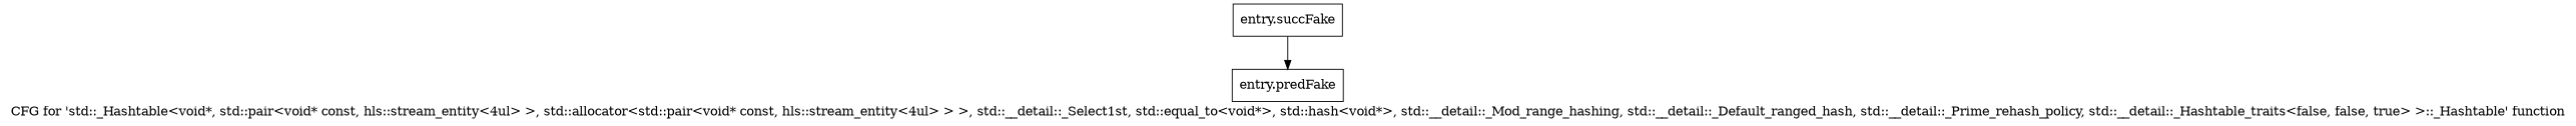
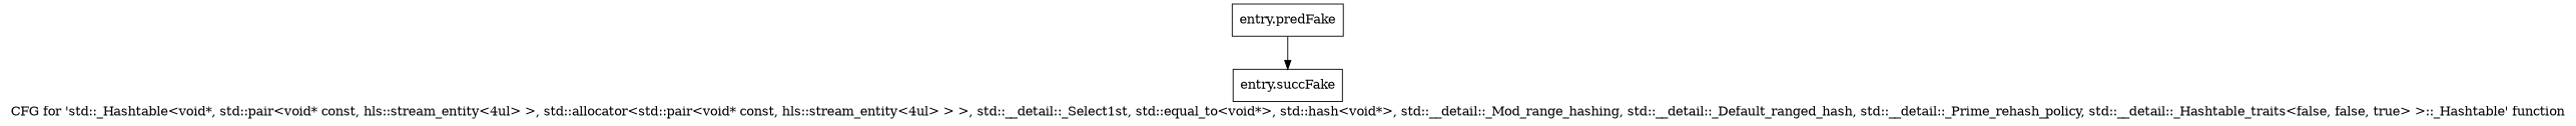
  digraph {
    label="CFG for 'std::_Hashtable\<void*, std::pair\<void* const, hls::stream_entity\<4ul\> \>, std::allocator\<std::pair\<void* const, hls::stream_entity\<4ul\> \> \>, std::__detail::_Select1st, std::equal_to\<void*\>, std::hash\<void*\>, std::__detail::_Mod_range_hashing, std::__detail::_Default_ranged_hash, std::__detail::_Prime_rehash_policy, std::__detail::_Hashtable_traits\<false, false, true\> \>::_Hashtable' function"
    node [shape=record]
    n1 [label="{entry.predFake}"]
    n2 [filename="/tools/Xilinx/Vitis_HLS/2022.1/tps/lnx64/gcc-8.3.0/lib/gcc/x86_64-pc-linux-gnu/8.3.0/../../../../include/c++/8.3.0/bits/hashtable.h" label="{entry.succFake}" linenumber=413]
-   n2 -> n1 [execusionnum=1 filename="/tools/Xilinx/Vitis_HLS/2022.1/tps/lnx64/gcc-8.3.0/lib/gcc/x86_64-pc-linux-gnu/8.3.0/../../../../include/c++/8.3.0/bits/hashtable.h"]
+   n1 -> n2 [execusionnum=1 filename="/tools/Xilinx/Vitis_HLS/2022.1/tps/lnx64/gcc-8.3.0/lib/gcc/x86_64-pc-linux-gnu/8.3.0/../../../../include/c++/8.3.0/bits/hashtable.h"]
  }
